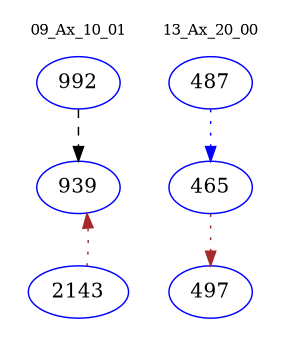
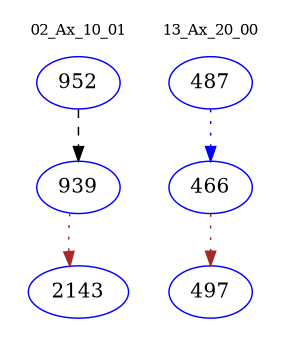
  digraph {
    node [color=blue]
    edge [color=brown style=dotted]
-   n1 [label=992]
+   n1 [label=952]
    n2 [label=939]
    n3 [label=2143]
    n4 [label=487]
-   n5 [label=465]
+   n5 [label=466]
    n6 [label=497]
    subgraph cluster_1 {
      color=white
      fontsize=10
-     label="09_Ax_10_01"
+     label="02_Ax_10_01"
      n1
      n2
      n3
    }
    subgraph cluster_2 {
      color=white
      fontsize=10
      label="13_Ax_20_00"
      n4
      n5
      n6
    }
    n1 -> n2 [color=black style=dashed]
-   n3 -> n2
+   n2 -> n3
    n4 -> n5 [color=blue]
    n5 -> n6
  }
